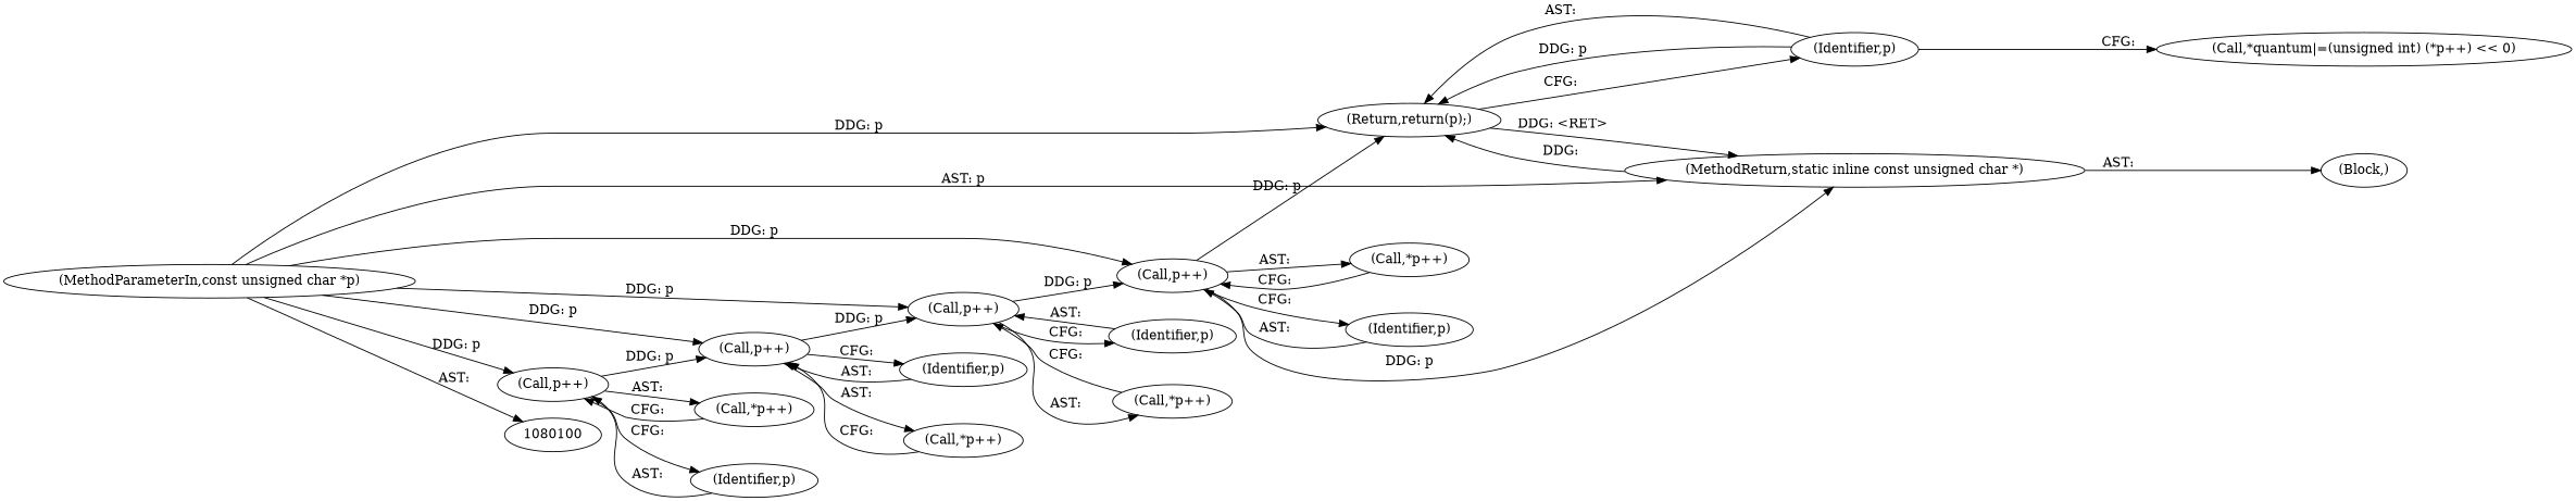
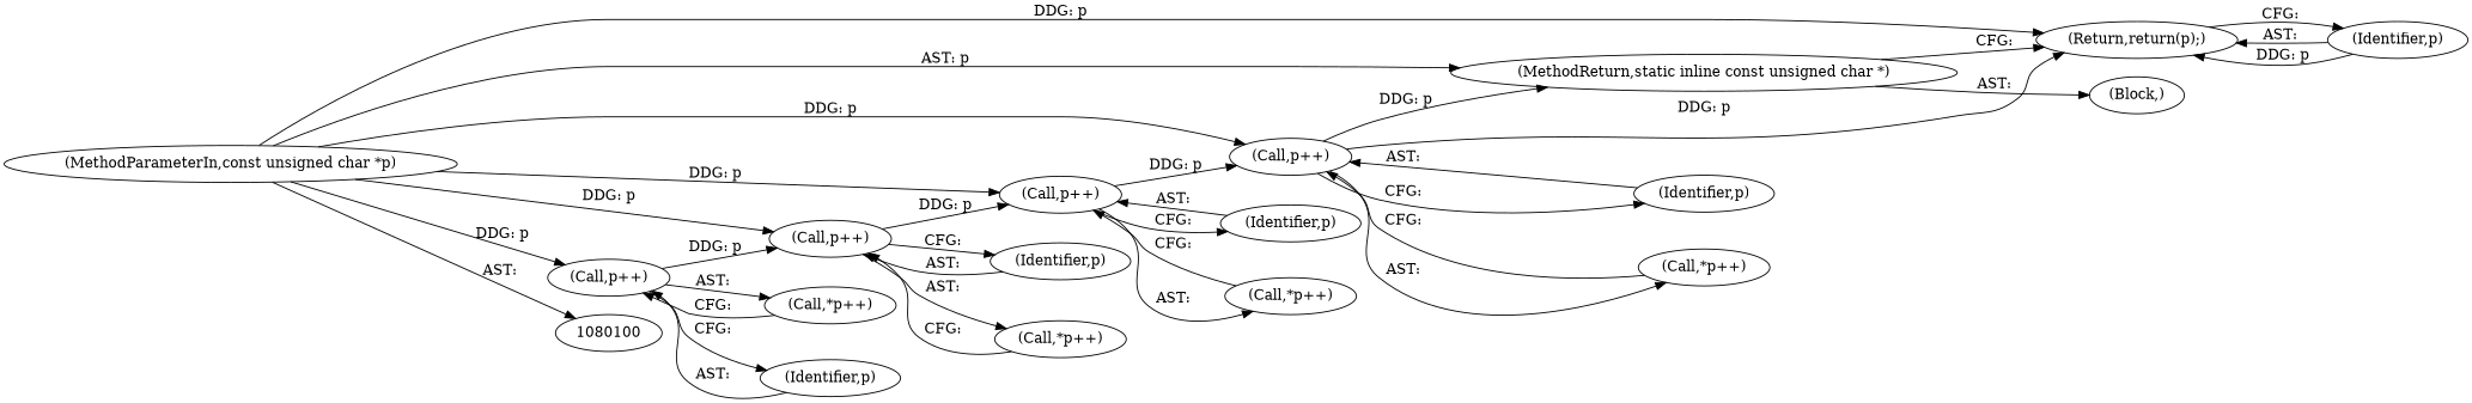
  digraph {
    rankdir=LR
    n1 [label="(Return,return(p);)"]
    n2 [label="(Identifier,p)"]
    n3 [label="(MethodReturn,static inline const unsigned char *)"]
-   n4 [label="(Call,*quantum|=(unsigned int) (*p++) << 0)"]
    n5 [label="(Block,)"]
    n6 [label="(Call,p++)"]
    n7 [label="(Call,*p++)"]
    n8 [label="(Identifier,p)"]
    n9 [label="(Call,p++)"]
    n10 [label="(Identifier,p)"]
    n11 [label="(Call,*p++)"]
    n12 [label="(Call,p++)"]
    n13 [label="(Call,*p++)"]
    n14 [label="(Identifier,p)"]
    n15 [label="(Call,p++)"]
    n16 [label="(Call,*p++)"]
    n17 [label="(Identifier,p)"]
    n18 [label="(MethodParameterIn,const unsigned char *p)"]
    n19 [label=1080100]
    n1 -> n2 [label="CFG: "]
-   n1 -> n3 [label="DDG: <RET>"]
    n2 -> n1 [label="AST: "]
    n2 -> n1 [label="DDG: p"]
-   n2 -> n4 [label="CFG: "]
-   n3 -> n1 [label="DDG: "]
+   n3 -> n1 [label="CFG: "]
    n3 -> n5 [label="AST: "]
    n6 -> n1 [label="DDG: p"]
    n6 -> n3 [label="DDG: p"]
    n6 -> n7 [label="AST: "]
    n6 -> n8 [label="CFG: "]
    n7 -> n6 [label="CFG: "]
    n8 -> n6 [label="AST: "]
    n9 -> n6 [label="DDG: p"]
    n9 -> n10 [label="CFG: "]
    n9 -> n11 [label="AST: "]
    n10 -> n9 [label="AST: "]
    n11 -> n9 [label="CFG: "]
    n12 -> n9 [label="DDG: p"]
    n12 -> n13 [label="AST: "]
    n12 -> n14 [label="CFG: "]
    n13 -> n12 [label="CFG: "]
    n14 -> n12 [label="AST: "]
    n15 -> n12 [label="DDG: p"]
    n15 -> n16 [label="AST: "]
    n15 -> n17 [label="CFG: "]
    n16 -> n15 [label="CFG: "]
    n17 -> n15 [label="AST: "]
    n18 -> n1 [label="DDG: p"]
    n18 -> n3 [label="AST: p"]
    n18 -> n6 [label="DDG: p"]
    n18 -> n9 [label="DDG: p"]
    n18 -> n12 [label="DDG: p"]
    n18 -> n15 [label="DDG: p"]
    n18 -> n19 [label="AST: "]
  }
